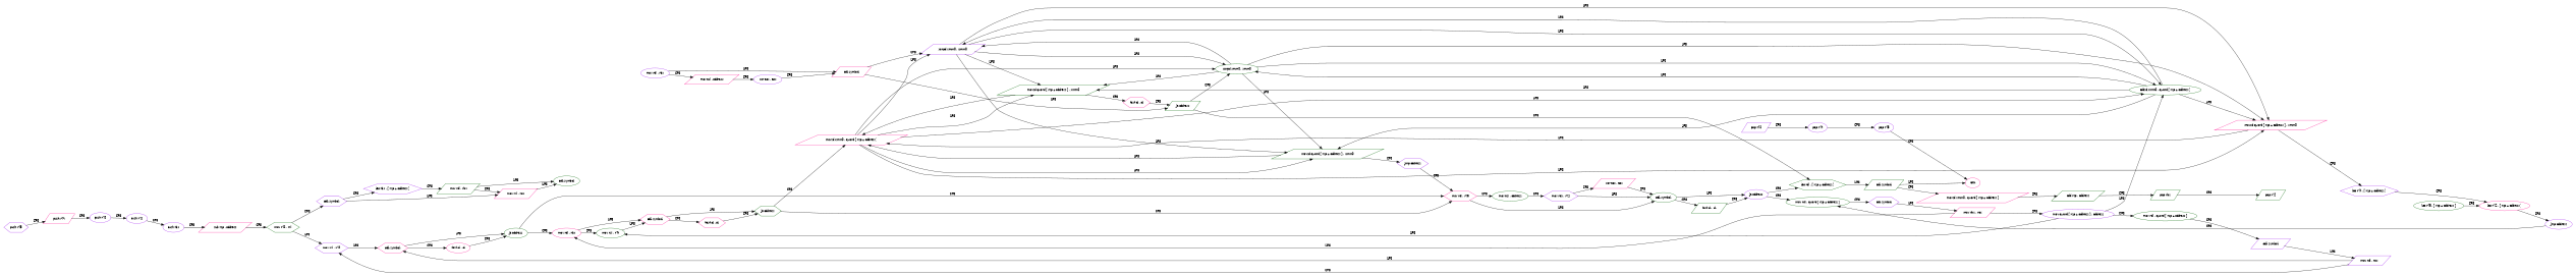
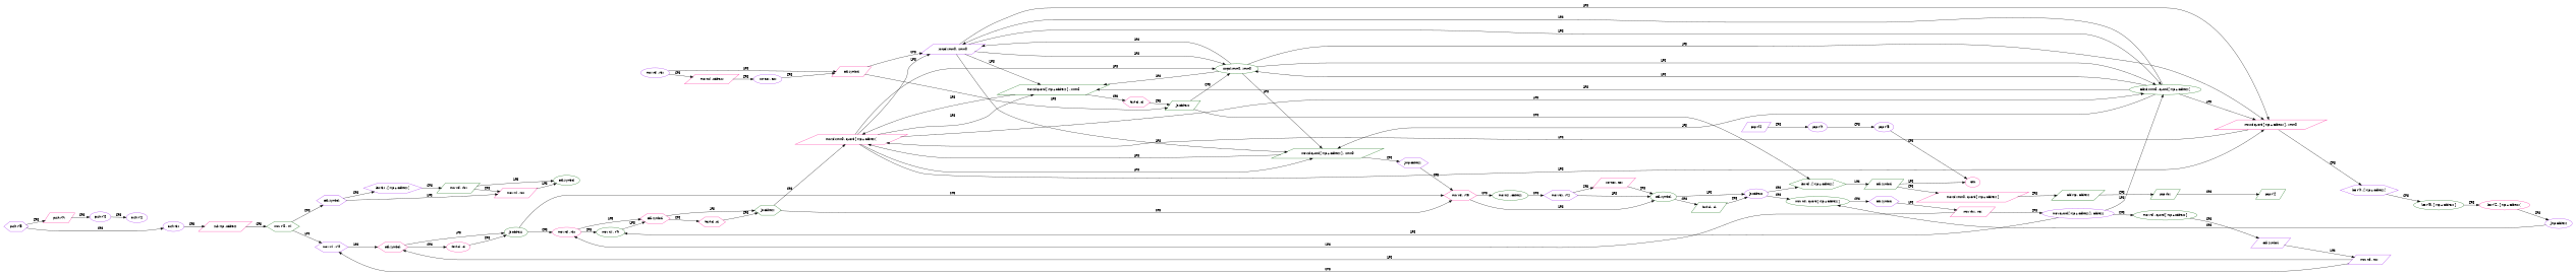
  digraph {
    fontname="Patrick Hand"
    rankdir=LR
    node [color=purple fontname="Patrick Hand" shape=ellipse]
    edge [fontname="Patrick Hand"]
    n1 [label="push r15" shape=hexagon]
    n2 [color=deeppink label="push r14" shape=parallelogram]
    n3 [label="push r13"]
    n4 [label="push r12"]
    n5 [label="push rbx"]
    n6 [color=deeppink label="sub rsp , address" shape=parallelogram]
    n7 [color=darkgreen label="mov r13 , rsi" shape=hexagon]
    n8 [label="call symbol" shape=hexagon]
    n9 [label="mov rsi , r13" shape=hexagon]
    n10 [label="lea rbx , [ rsp + address ]" shape=hexagon]
    n11 [color=deeppink label="mov rsi , rax" shape=parallelogram]
    n12 [color=deeppink label="call symbol" shape=hexagon]
    n13 [color=darkgreen label="mov rdi , rbx" shape=parallelogram]
    n14 [color=darkgreen label="call symbol"]
    n15 [label="mov rdi , rbx"]
    n16 [color=deeppink label="call symbol" shape=parallelogram]
    n17 [color=deeppink label="mov esi , address" shape=parallelogram]
    n18 [label="xorpd xmm0 , xmm0" shape=parallelogram]
    n19 [color=darkgreen label="je address" shape=parallelogram]
    n20 [label="xor ecx , ecx"]
    n21 [color=darkgreen label="movsd qword [ rsp + address ] , xmm0" shape=parallelogram]
    n22 [color=darkgreen label="xorpd xmm0 , xmm0"]
    n23 [color=deeppink label="movsd qword [ rsp + address ] , xmm0" shape=parallelogram]
    n24 [color=darkgreen label="addsd xmm0 , qword [ rsp + address ]"]
    n25 [color=darkgreen label="movsd qword [ rsp + address ] , xmm0" shape=parallelogram]
    n26 [color=darkgreen label="lea rdi , [ rsp + address ]" shape=hexagon]
    n27 [color=deeppink label="test al , al" shape=hexagon]
    n28 [color=deeppink label="movsd xmm0 , qword [ rsp + address ]" shape=parallelogram]
    n29 [label="lea r14 , [ rsp + address ]" shape=hexagon]
    n30 [label="jmp address" shape=hexagon]
    n31 [color=darkgreen label="call symbol" shape=parallelogram]
    n32 [color=deeppink label="movsd xmm0 , qword [ rsp + address ]" shape=parallelogram]
    n33 [color=deeppink label=retn]
    n34 [color=darkgreen label="add rsp , address" shape=parallelogram]
    n35 [color=darkgreen label="pop rbx" shape=parallelogram]
    n36 [color=darkgreen label="pop r12" shape=parallelogram]
    n37 [label="pop r13" shape=parallelogram]
    n38 [label="pop r14"]
    n39 [label="pop r15"]
    n40 [color=darkgreen label="lea r15 , [ rsp + address ]"]
    n41 [color=deeppink label="lea r12 , [ rsp + address ]"]
    n42 [label="jmp address"]
    n43 [color=darkgreen label="mov rdi , qword [ rsp + address ]"]
    n44 [label="call symbol" shape=hexagon]
    n45 [color=deeppink label="mov rbx , rax" shape=parallelogram]
    n46 [label="mov qword [ rsp + address ] , address"]
    n47 [color=deeppink label="mov rdi , rbx"]
    n48 [color=darkgreen label="mov rdi , qword [ rsp + address ]"]
    n49 [color=darkgreen label="mov rsi , r14"]
    n50 [color=deeppink label="call symbol" shape=hexagon]
    n51 [label="call symbol" shape=parallelogram]
    n52 [label="mov rdi , rax" shape=parallelogram]
    n53 [color=deeppink label="test al , al"]
    n54 [color=darkgreen label="je address"]
    n55 [color=deeppink label="mov rdi , r15" shape=hexagon]
    n56 [color=darkgreen label="mov esi , address"]
    n57 [color=darkgreen label="call symbol"]
    n58 [label="mov rdx , r12" shape=hexagon]
    n59 [color=darkgreen label="test al , al" shape=parallelogram]
    n60 [label="je address"]
    n61 [color=deeppink label="test al , al" shape=hexagon]
    n62 [color=darkgreen label="je address" shape=hexagon]
    n63 [color=deeppink label="xor ecx , ecx" shape=parallelogram]
    n1 -> n2 [label=CFG]
    n2 -> n3 [label=CFG]
    n3 -> n4 [label=CFG]
-   n4 -> n5 [label=CFG]
+   n1 -> n5 [label=CFG]
    n5 -> n6 [label=CFG]
    n6 -> n7 [label=CFG]
    n7 -> n8 [label=CFG]
    n7 -> n9 [label=DFG]
    n8 -> n10 [label=CFG]
    n8 -> n11 [label=DFG]
    n9 -> n12 [label=DFG]
    n10 -> n13 [label=CFG]
    n11 -> n14 [label=DFG]
    n12 -> n53 [label=CFG]
    n12 -> n54 [label=DFG]
    n13 -> n11 [label=CFG]
    n13 -> n14 [label=DFG]
    n15 -> n16 [label=DFG]
    n15 -> n17 [label=CFG]
    n16 -> n18 [label=CFG]
    n16 -> n19 [label=DFG]
    n17 -> n20 [label=CFG]
    n18 -> n21 [label=DFG]
    n18 -> n22 [label=DFG]
    n18 -> n23 [label=DFG]
    n18 -> n24 [label=DFG]
    n18 -> n25 [label=DFG]
    n19 -> n22 [label=CFG]
    n19 -> n26 [label=CFG]
    n20 -> n16 [label=CFG]
    n21 -> n27 [label=CFG]
    n21 -> n28 [label=DFG]
    n22 -> n18 [label=DFG]
    n22 -> n21 [label=DFG]
    n22 -> n23 [label=DFG]
    n22 -> n24 [label=DFG]
    n22 -> n25 [label=DFG]
    n23 -> n28 [label=DFG]
    n23 -> n29 [label=CFG]
    n24 -> n18 [label=DFG]
    n24 -> n21 [label=DFG]
    n24 -> n22 [label=DFG]
    n24 -> n23 [label=DFG]
    n24 -> n25 [label=DFG]
    n25 -> n28 [label=DFG]
    n25 -> n30 [label=CFG]
    n26 -> n31 [label=DFG]
    n27 -> n19 [label=CFG]
    n28 -> n18 [label=DFG]
    n28 -> n21 [label=DFG]
    n28 -> n22 [label=DFG]
    n28 -> n23 [label=DFG]
    n28 -> n24 [label=DFG]
    n28 -> n25 [label=DFG]
-   n29 -> n41 [label=CFG]
+   n29 -> n40 [label=CFG]
    n30 -> n55 [label=CFG]
    n31 -> n32 [label=CFG]
    n31 -> n33 [label=DFG]
    n32 -> n34 [label=CFG]
    n34 -> n35 [label=CFG]
    n35 -> n36 [label=CFG]
    n37 -> n38 [label=CFG]
    n38 -> n39 [label=CFG]
    n39 -> n33 [label=CFG]
    n40 -> n41 [label=CFG]
    n41 -> n42 [label=CFG]
    n42 -> n43 [label=CFG]
    n43 -> n44 [label=CFG]
    n44 -> n45 [label=DFG]
    n45 -> n46 [label=CFG]
    n45 -> n47 [label=DFG]
    n46 -> n24 [label=DFG]
    n46 -> n48 [label=CFG]
    n46 -> n49 [label=DFG]
    n47 -> n49 [label=CFG]
    n47 -> n50 [label=DFG]
    n48 -> n51 [label=CFG]
    n49 -> n50 [label=DFG]
    n50 -> n61 [label=CFG]
    n50 -> n62 [label=DFG]
    n51 -> n52 [label=DFG]
    n52 -> n9 [label=CFG]
    n52 -> n12 [label=DFG]
    n53 -> n54 [label=CFG]
    n54 -> n47 [label=CFG]
    n54 -> n55 [label=CFG]
    n55 -> n56 [label=CFG]
    n55 -> n57 [label=DFG]
    n56 -> n58 [label=CFG]
    n57 -> n59 [label=CFG]
    n57 -> n60 [label=DFG]
    n58 -> n57 [label=DFG]
    n58 -> n63 [label=CFG]
    n59 -> n60 [label=CFG]
    n60 -> n26 [label=CFG]
    n60 -> n43 [label=CFG]
    n61 -> n62 [label=CFG]
    n62 -> n28 [label=CFG]
    n62 -> n55 [label=CFG]
    n63 -> n57 [label=CFG]
  }
